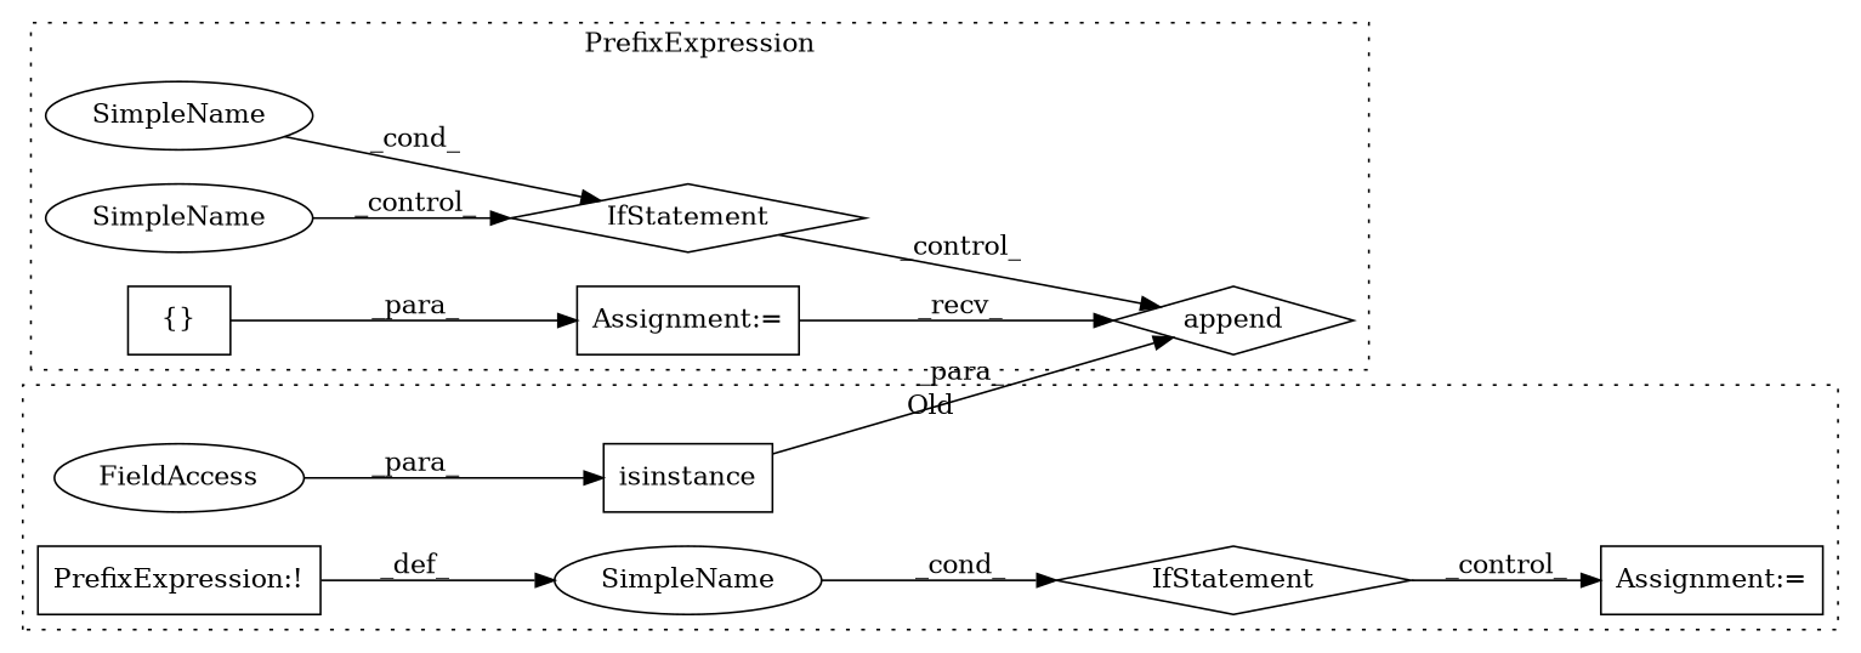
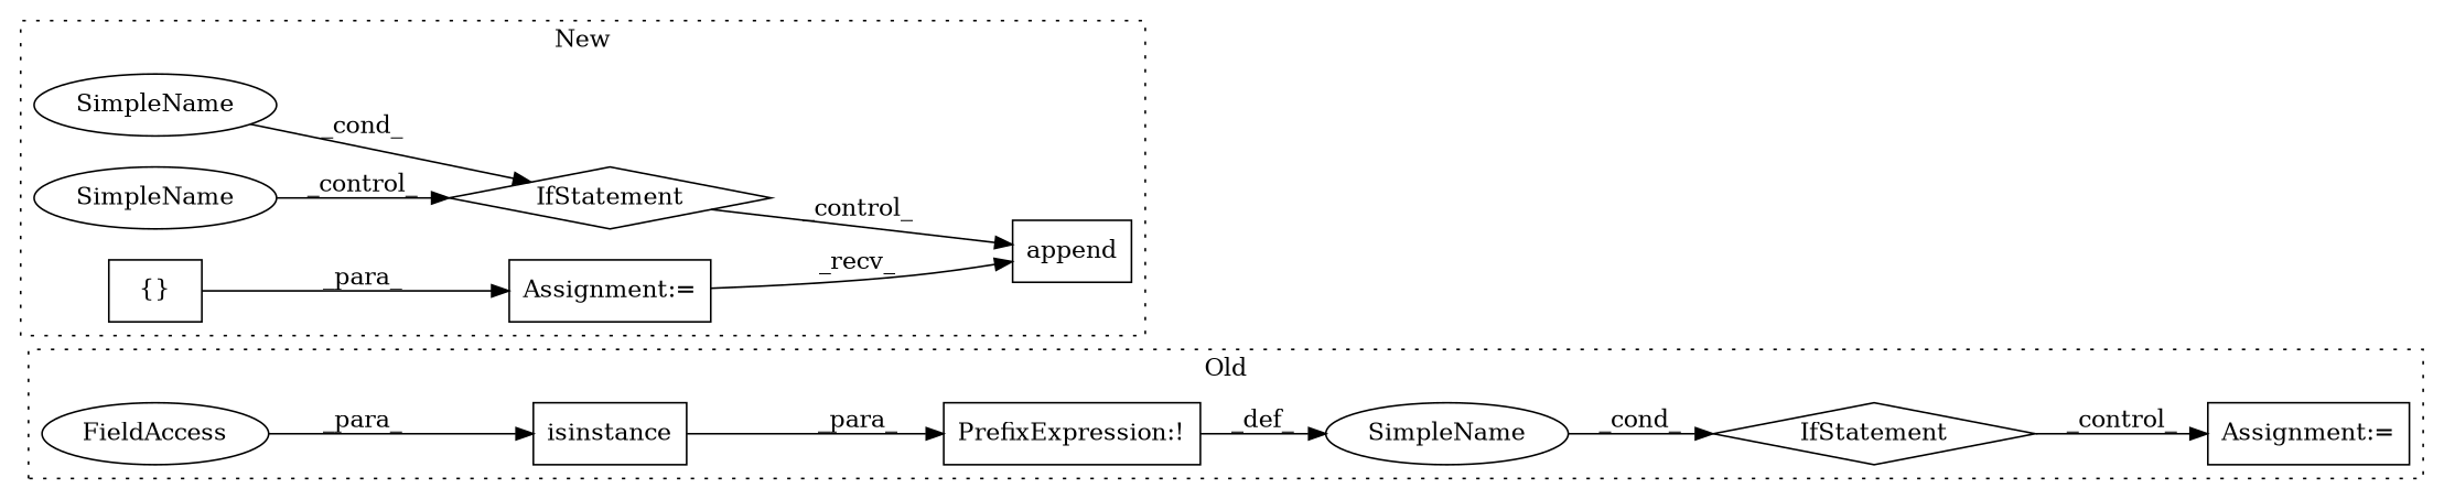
  digraph {
    rankdir=LR
    node [a=42 shape=box]
    n1 [a=32 l="11,1" label=isinstance s="7575,7613"]
    n2 [a=25 l="4,2" label=IfStatement s="7570,7614" shape=diamond]
    n3 [a=22 l=16 label=FieldAccess s=7597 shape=ellipse]
    n4 [a=7 l=1 label="Assignment:=" s=7667]
    n5 [label=SimpleName shape=ellipse]
    n6 [a=38 l=1 label="PrefixExpression:!" s=7574]
-   n7 [a=32 l="7,1" label=append s="8594,8645" shape=diamond]
+   n7 [a=32 l="7,1" label=append s="8594,8645"]
    n8 [a=25 l="4,2" label=IfStatement s="8534,8572" shape=diamond]
    n9 [label=SimpleName shape=ellipse]
    n10 [label=SimpleName shape=ellipse]
    n11 [a=7 l=1 label="Assignment:=" s=8253]
    n12 [a=4 l=2 label="{}" s=8298]
    subgraph cluster_1 {
      label=Old
      style=dotted
      n1
      n2
      n3
      n4
      n5
      n6
    }
    subgraph cluster_2 {
-     label=PrefixExpression
+     label=New
      style=dotted
      n7
      n8
      n9
      n10
      n11
      n12
    }
-   n1 -> n7 [label=_para_]
+   n1 -> n6 [label=_para_]
    n2 -> n4 [label=_control_]
    n3 -> n1 [label=_para_]
    n5 -> n2 [label=_cond_]
    n6 -> n5 [label=_def_]
    n8 -> n7 [label=_control_]
    n9 -> n8 [label=_cond_]
    n10 -> n8 [label=_control_]
    n11 -> n7 [label=_recv_]
    n12 -> n11 [label=_para_]
  }
